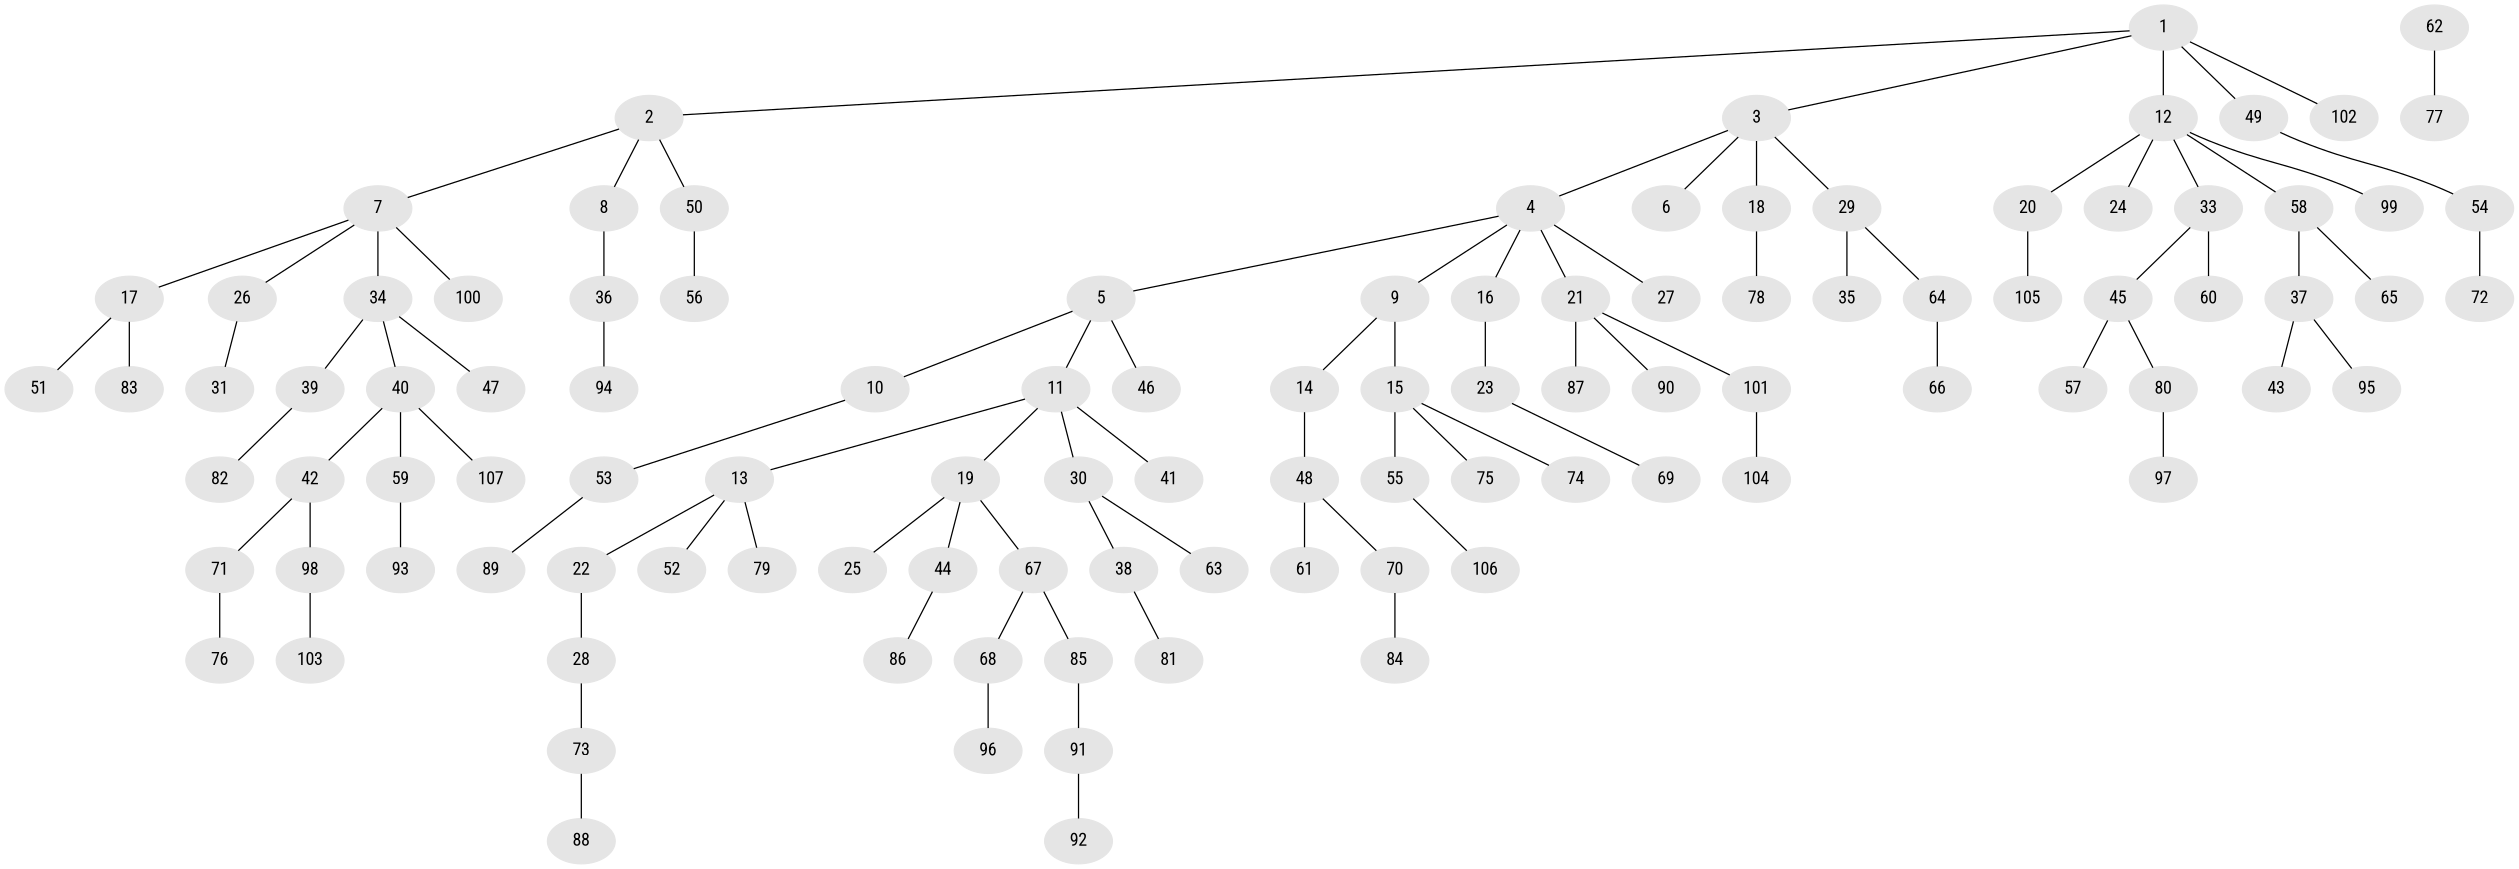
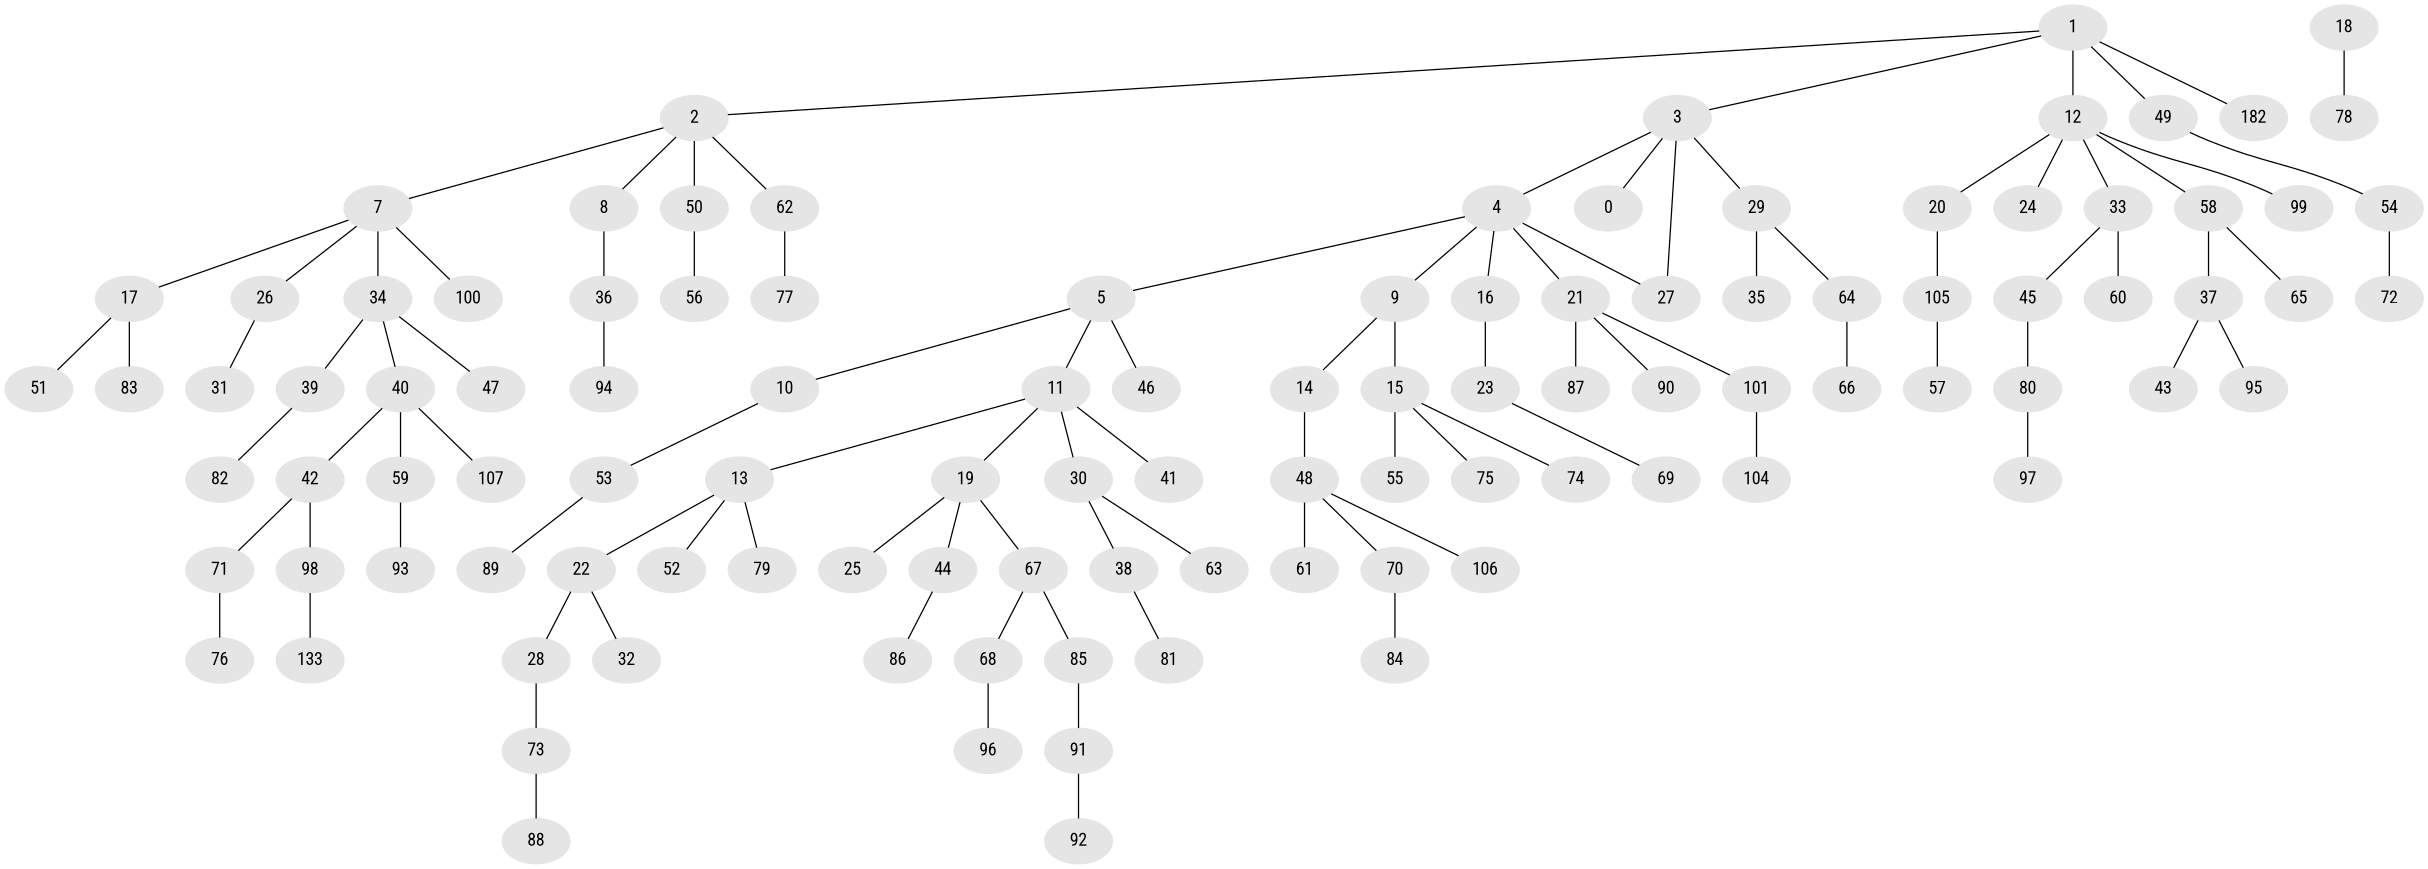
  graph {
    fontname="Roboto Condensed"
    node [color=gray90 fontname="Roboto Condensed" style=filled]
    edge [fontname="Roboto Condensed"]
    1
    2
    3
    12
    49
-   102
+   102 [label=182]
    7
    8
    50
    62
    4
-   6
+   6 [label=0]
    18
    29
    20
    24
    33
    58
    99
    37
    43
    95
    54
    17
    26
    34
    100
    36
    56
    77
    5
    9
    16
    21
    27
    78
    35
    64
    10
    11
    46
    14
    15
    23
    87
    90
    101
    53
    13
    19
    30
    41
    51
    83
    31
    39
    40
    47
    94
    48
    55
    75
    74
    89
    22
    52
    79
    25
    44
    67
    38
    63
    105
    45
    60
    65
    28
+   32
    61
    70
    106
    69
    86
    68
    85
    104
    73
    88
    66
    81
    57
    80
    82
    42
    59
    107
    71
    98
    93
    76
-   103
+   103 [label=133]
    97
    84
    72
    96
    91
    92
    1 -- 2
    1 -- 3
    1 -- 12
    1 -- 49
    1 -- 102
    2 -- 7
    2 -- 8
    2 -- 50
+   2 -- 62
    3 -- 4
    3 -- 6
-   3 -- 18
+   3 -- 27
    3 -- 29
    12 -- 20
    12 -- 24
    12 -- 33
    12 -- 58
    12 -- 99
    49 -- 54
    7 -- 17
    7 -- 26
    7 -- 34
    7 -- 100
    8 -- 36
    50 -- 56
    62 -- 77
    4 -- 5
    4 -- 9
    4 -- 16
    4 -- 21
    4 -- 27
    18 -- 78
    29 -- 35
    29 -- 64
    20 -- 105
    33 -- 45
    33 -- 60
    58 -- 37
    58 -- 65
    37 -- 43
    37 -- 95
    54 -- 72
    17 -- 51
    17 -- 83
    26 -- 31
    34 -- 39
    34 -- 40
    34 -- 47
    36 -- 94
    5 -- 10
    5 -- 11
    5 -- 46
    9 -- 14
    9 -- 15
    16 -- 23
    21 -- 87
    21 -- 90
    21 -- 101
    64 -- 66
    10 -- 53
    11 -- 13
    11 -- 19
    11 -- 30
    11 -- 41
    14 -- 48
    15 -- 55
    15 -- 75
    15 -- 74
    23 -- 69
    101 -- 104
    53 -- 89
    13 -- 22
    13 -- 52
    13 -- 79
    19 -- 25
    19 -- 44
    19 -- 67
    30 -- 38
    30 -- 63
    39 -- 82
    40 -- 42
    40 -- 59
    40 -- 107
    48 -- 61
    48 -- 70
-   55 -- 106
+   48 -- 106
    22 -- 28
+   22 -- 32
    44 -- 86
    67 -- 68
    67 -- 85
    38 -- 81
-   45 -- 57
+   105 -- 57
    45 -- 80
    28 -- 73
    70 -- 84
    68 -- 96
    85 -- 91
    73 -- 88
    80 -- 97
    42 -- 71
    42 -- 98
    59 -- 93
    71 -- 76
    98 -- 103
    91 -- 92
  }
